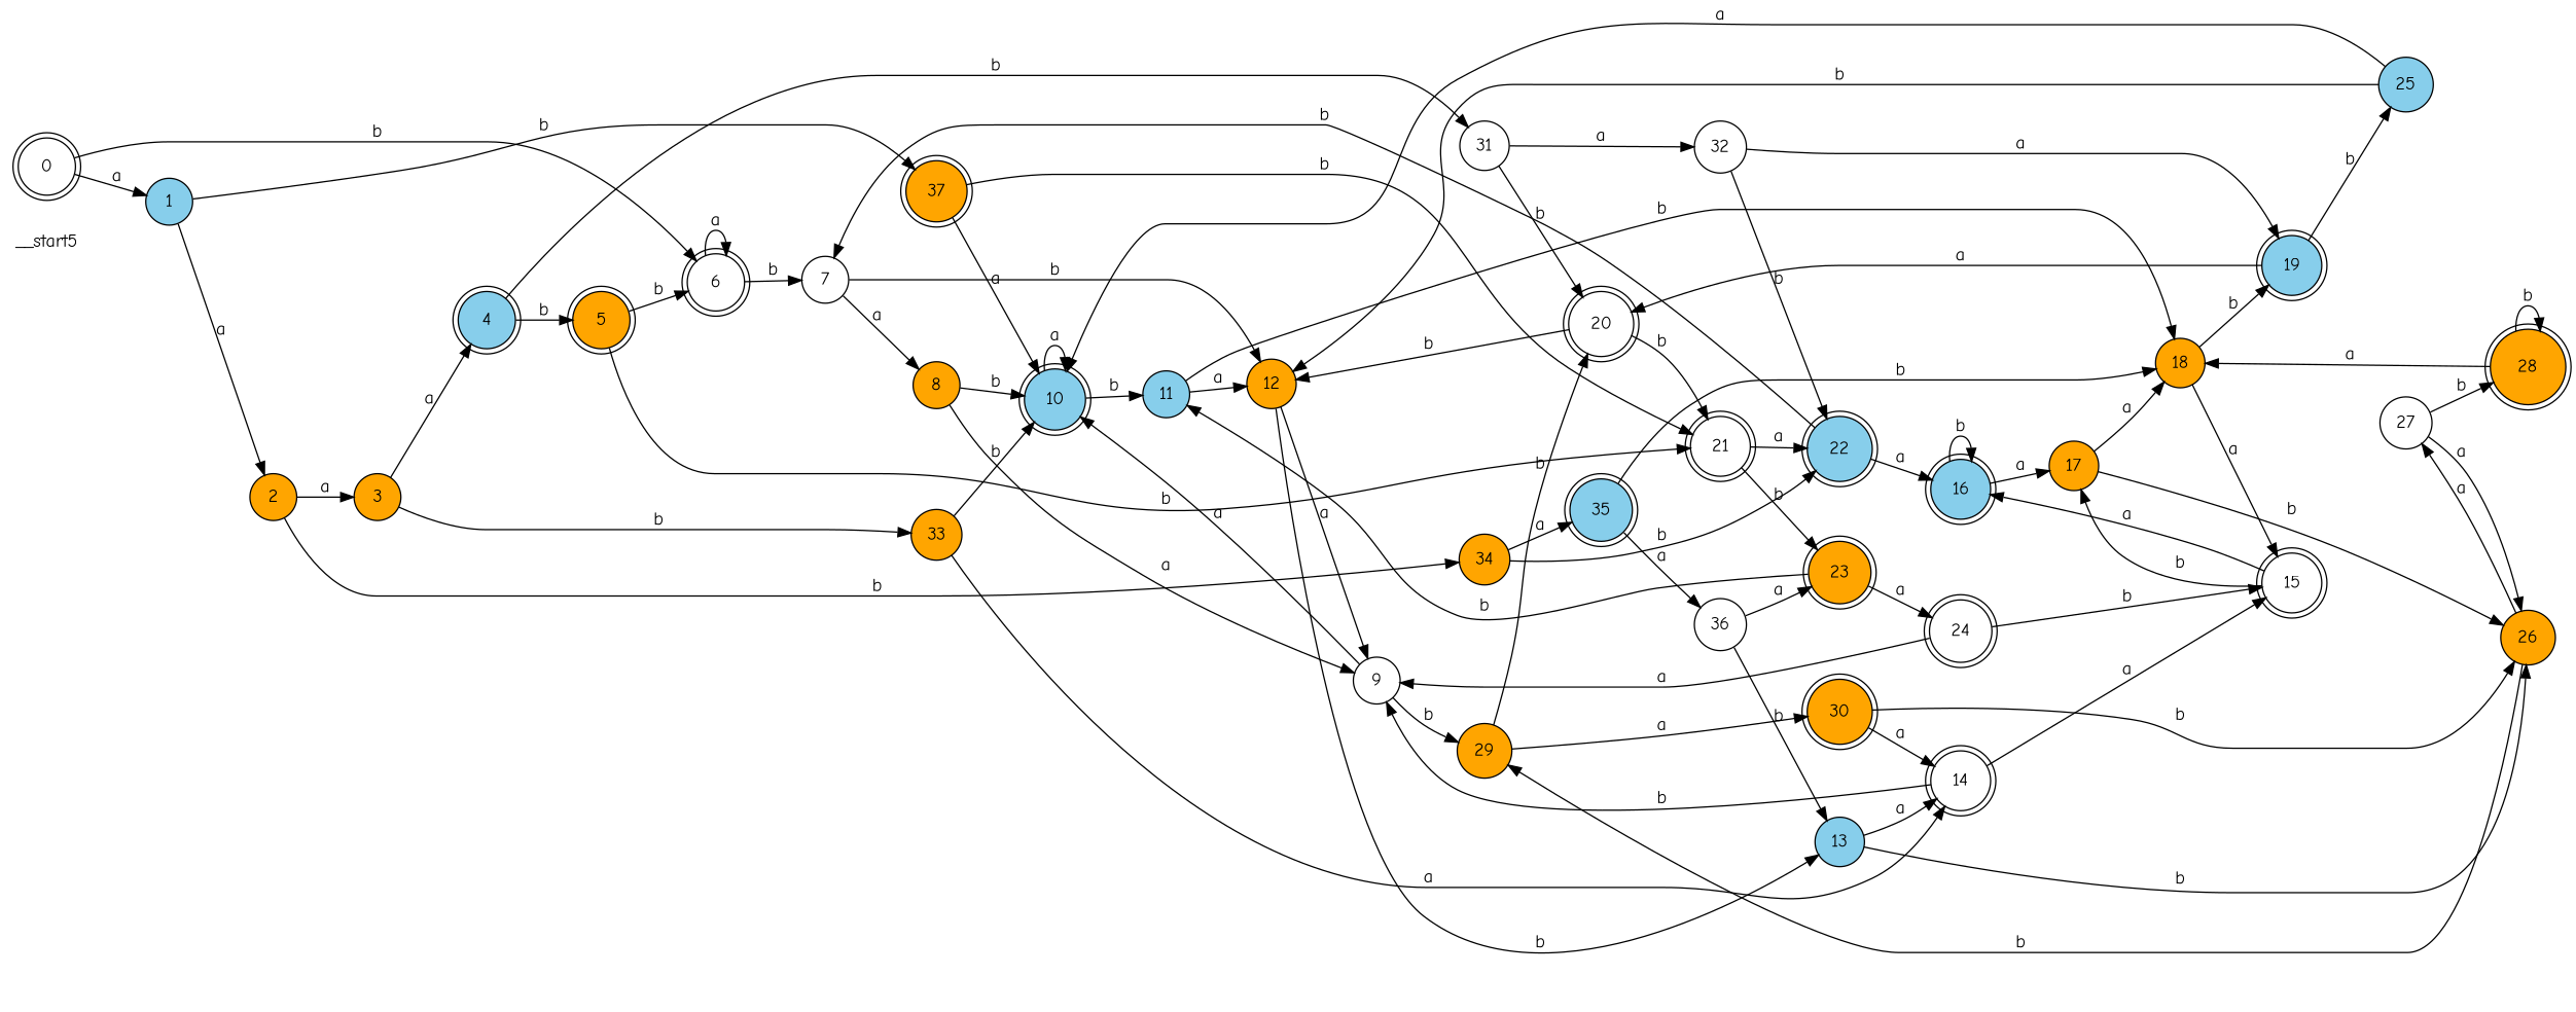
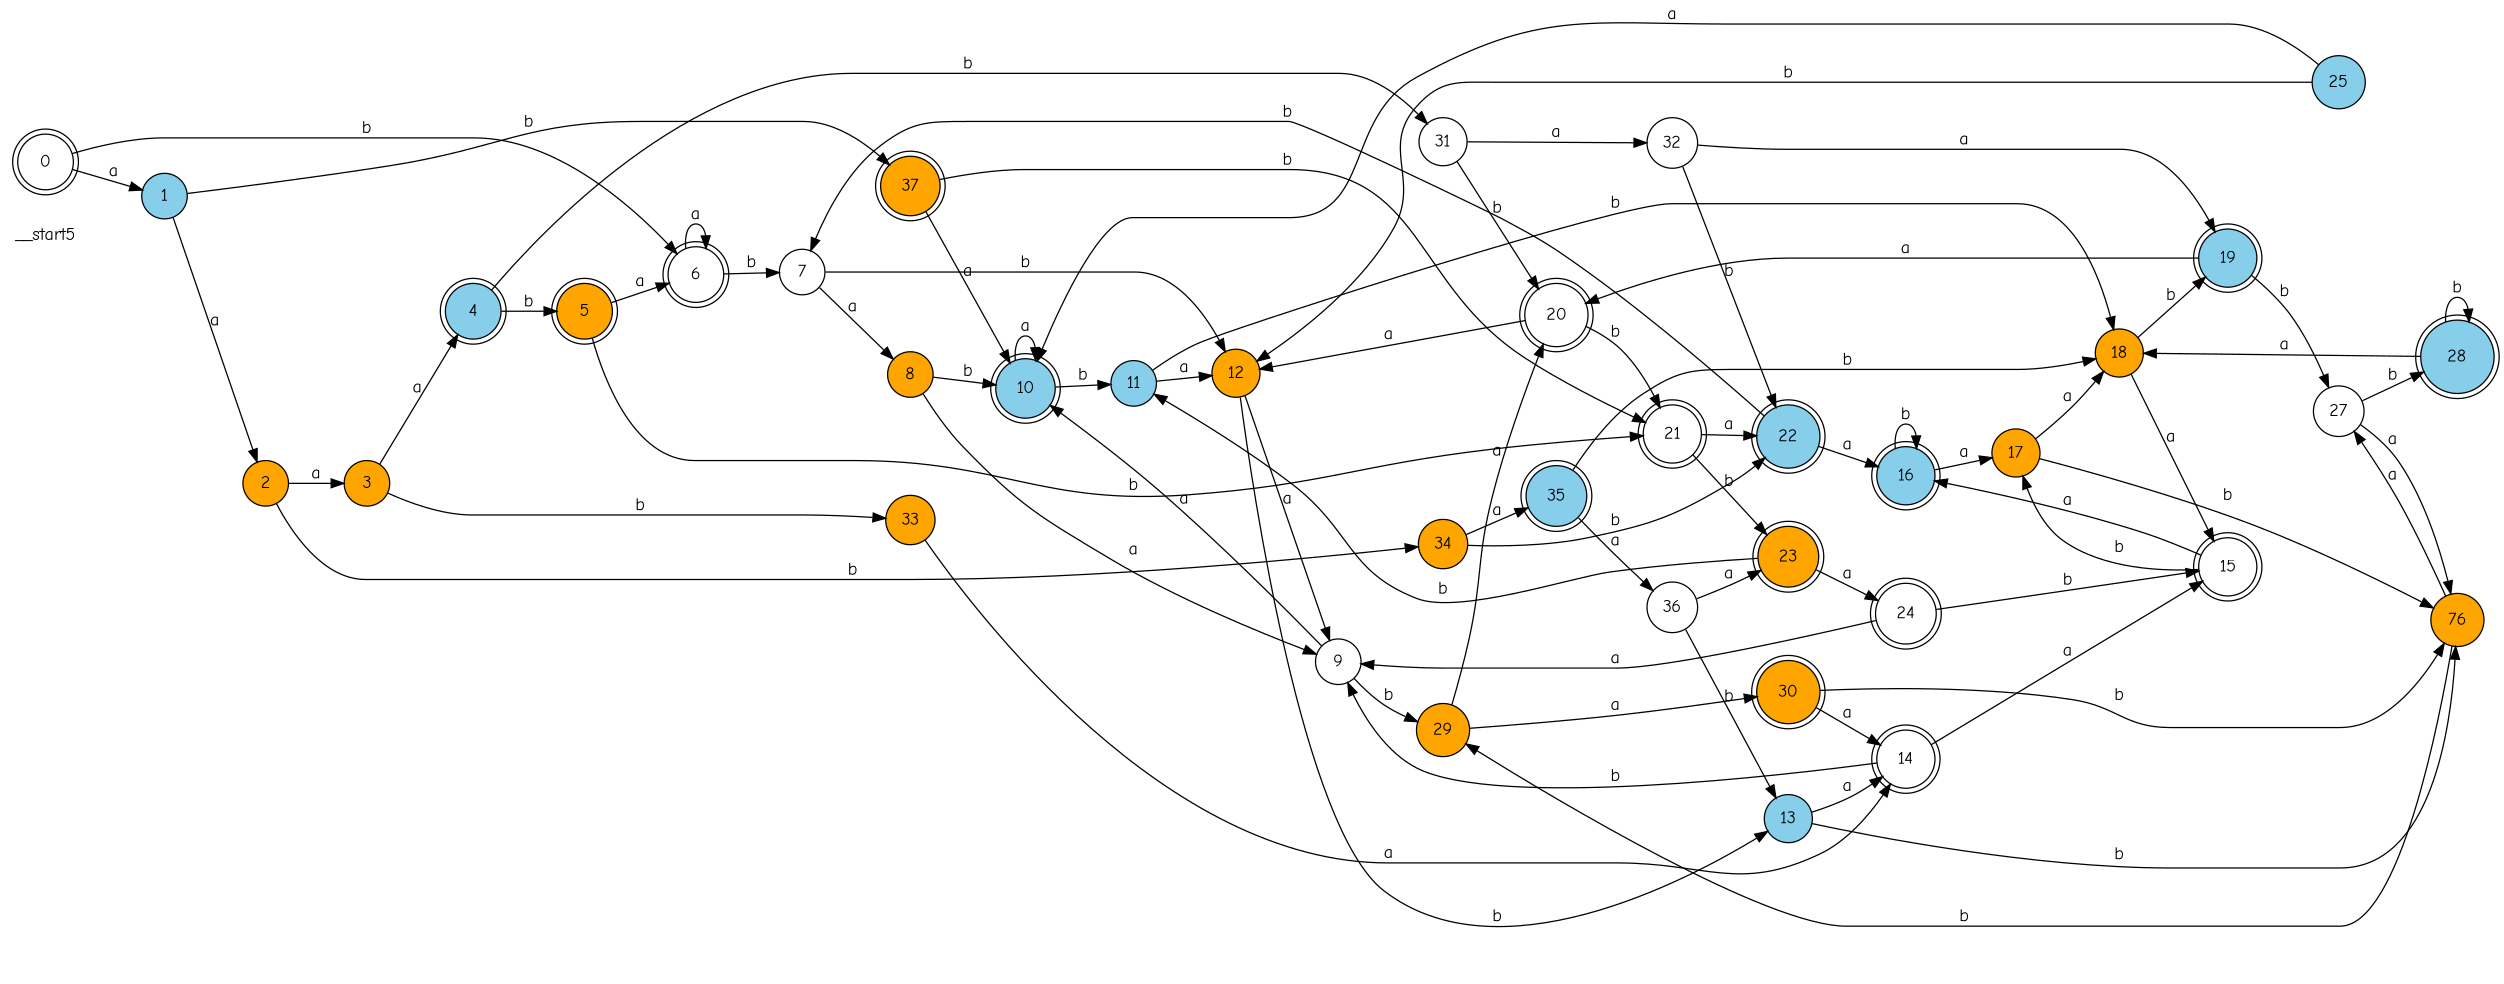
  digraph {
    fontname="Comic Neue"
    rankdir=LR
    node [fillcolor=white fontname="Comic Neue" shape=circle style=filled color=black]
    edge [fontname="Comic Neue"]
    n1 [label=__start5 shape=none color=""]
    n2 [label=0 shape=doublecircle style="rounded,filled"]
    n3 [fillcolor=skyblue label=1]
    n4 [label=6 shape=doublecircle style="rounded,filled"]
    n5 [fillcolor=orange label=2]
    n6 [fillcolor=orange label=37 shape=doublecircle style="rounded,filled"]
    n7 [label=7]
    n8 [fillcolor=orange label=3]
    n9 [fillcolor=orange label=34]
    n10 [label=21 shape=doublecircle style="rounded,filled"]
    n11 [fillcolor=skyblue label=10 shape=doublecircle style="rounded,filled"]
    n12 [fillcolor=skyblue label=4 shape=doublecircle style="rounded,filled"]
    n13 [fillcolor=orange label=33]
    n14 [fillcolor=skyblue label=22 shape=doublecircle style="rounded,filled"]
    n15 [fillcolor=skyblue label=35 shape=doublecircle style="rounded,filled"]
    n16 [fillcolor=orange label=5 shape=doublecircle style="rounded,filled"]
    n17 [label=31]
    n18 [label=14 shape=doublecircle style="rounded,filled"]
    n19 [label=20 shape=doublecircle style="rounded,filled"]
    n20 [label=32]
    n21 [fillcolor=orange label=23 shape=doublecircle style="rounded,filled"]
    n22 [fillcolor=orange label=8]
    n23 [fillcolor=orange label=12]
    n24 [label=9]
    n25 [fillcolor=skyblue label=13]
    n26 [fillcolor=orange label=29]
    n27 [fillcolor=skyblue label=11]
    n28 [fillcolor=orange label=30 shape=doublecircle style="rounded,filled"]
    n29 [fillcolor=orange label=18]
    n30 [label=15 shape=doublecircle style="rounded,filled"]
    n31 [fillcolor=skyblue label=19 shape=doublecircle style="rounded,filled"]
-   n32 [fillcolor=orange label=26]
+   n32 [fillcolor=orange label=76]
    n33 [label=27]
    n34 [fillcolor=skyblue label=16 shape=doublecircle style="rounded,filled"]
    n35 [fillcolor=orange label=17]
    n36 [fillcolor=skyblue label=25]
    n37 [label=24 shape=doublecircle style="rounded,filled"]
-   n38 [fillcolor=orange label=28 shape=doublecircle style="rounded,filled"]
+   n38 [fillcolor=skyblue label=28 shape=doublecircle style="rounded,filled"]
    n39 [label=36]
    n2 -> n3 [label=a]
    n2 -> n4 [label=b]
    n3 -> n5 [label=a]
    n3 -> n6 [label=b]
    n4 -> n4 [label=a]
    n4 -> n7 [label=b]
    n5 -> n8 [label=a]
    n5 -> n9 [label=b]
    n6 -> n10 [label=b]
    n6 -> n11 [label=a]
    n7 -> n22 [label=a]
    n7 -> n23 [label=b]
    n8 -> n12 [label=a]
    n8 -> n13 [label=b]
    n9 -> n14 [label=b]
    n9 -> n15 [label=a]
    n10 -> n14 [label=a]
    n10 -> n21 [label=b]
    n11 -> n11 [label=a]
    n11 -> n27 [label=b]
    n12 -> n16 [label=b]
    n12 -> n17 [label=b]
-   n13 -> n11 [label=b]
    n13 -> n18 [label=a]
    n14 -> n7 [label=b]
    n14 -> n34 [label=a]
    n15 -> n29 [label=b]
    n15 -> n39 [label=a]
-   n16 -> n4 [label=b]
+   n16 -> n4 [label=a]
    n16 -> n10 [label=b]
    n17 -> n19 [label=b]
    n17 -> n20 [label=a]
    n18 -> n24 [label=b]
    n18 -> n30 [label=a]
    n19 -> n10 [label=b]
-   n19 -> n23 [label=b]
+   n19 -> n23 [label=a]
    n20 -> n14 [label=b]
    n20 -> n31 [label=a]
    n21 -> n27 [label=b]
    n21 -> n37 [label=a]
    n22 -> n11 [label=b]
    n22 -> n24 [label=a]
    n23 -> n24 [label=a]
    n23 -> n25 [label=b]
    n24 -> n11 [label=a]
    n24 -> n26 [label=b]
    n25 -> n18 [label=a]
    n25 -> n32 [label=b]
-   n26 -> n19 [label=b]
+   n26 -> n19 [label=a]
    n26 -> n28 [label=a]
    n27 -> n23 [label=a]
    n27 -> n29 [label=b]
    n28 -> n18 [label=a]
    n28 -> n32 [label=b]
    n29 -> n30 [label=a]
    n29 -> n31 [label=b]
    n30 -> n34 [label=a]
    n30 -> n35 [label=b]
    n31 -> n19 [label=a]
-   n31 -> n36 [label=b]
+   n31 -> n33 [label=b]
    n32 -> n26 [label=b]
    n32 -> n33 [label=a]
    n33 -> n32 [label=a]
    n33 -> n38 [label=b]
    n34 -> n34 [label=b]
    n34 -> n35 [label=a]
    n35 -> n29 [label=a]
    n35 -> n32 [label=b]
    n36 -> n11 [label=a]
    n36 -> n23 [label=b]
    n37 -> n24 [label=a]
    n37 -> n30 [label=b]
    n38 -> n29 [label=a]
    n38 -> n38 [label=b]
    n39 -> n21 [label=a]
    n39 -> n25 [label=b]
  }
